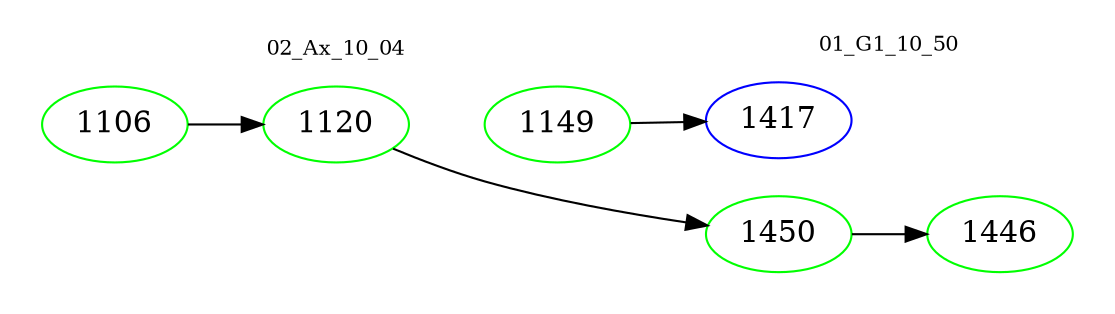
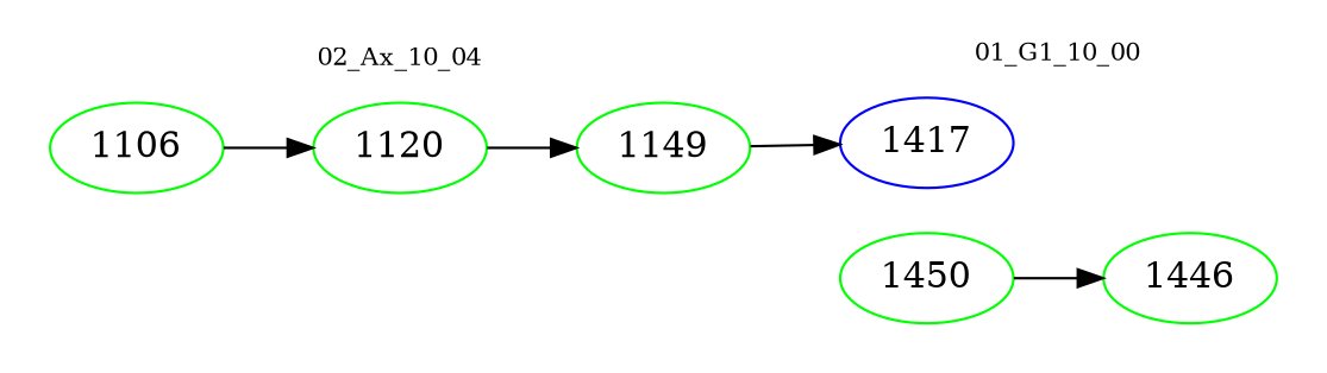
  digraph {
    rankdir=LR
    node [color=green]
    edge [color=black]
    n1 [label=1106]
    n2 [label=1120]
    n3 [label=1149]
    n4 [label=1450]
    n5 [label=1446]
    n6 [color=blue label=1417]
    subgraph cluster_1 {
      color=white
      fontsize=10
      label="02_Ax_10_04"
      n1
      n2
      n3
    }
    subgraph cluster_2 {
      color=white
      fontsize=10
-     label="01_G1_10_50"
+     label="01_G1_10_00"
      n4
      n5
      n6
    }
    n1 -> n2
-   n2 -> n4
+   n2 -> n3
    n3 -> n6
    n4 -> n5
  }
